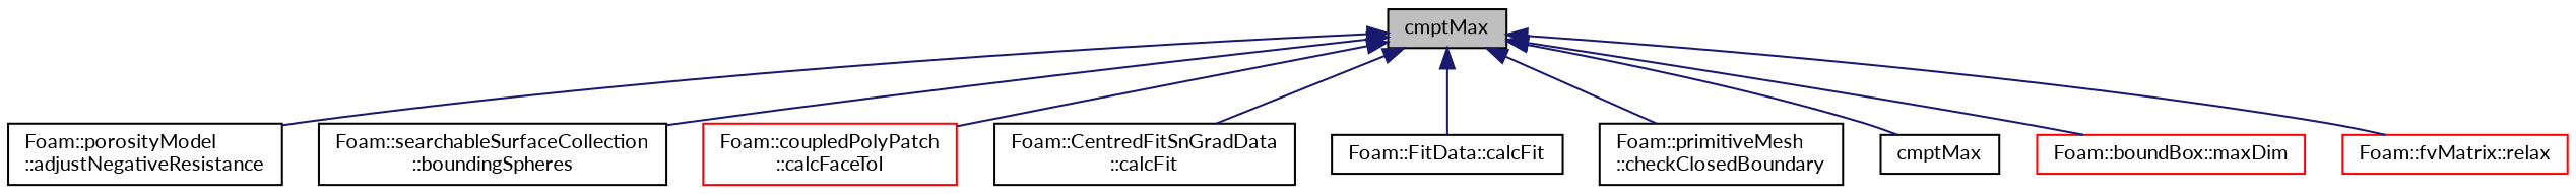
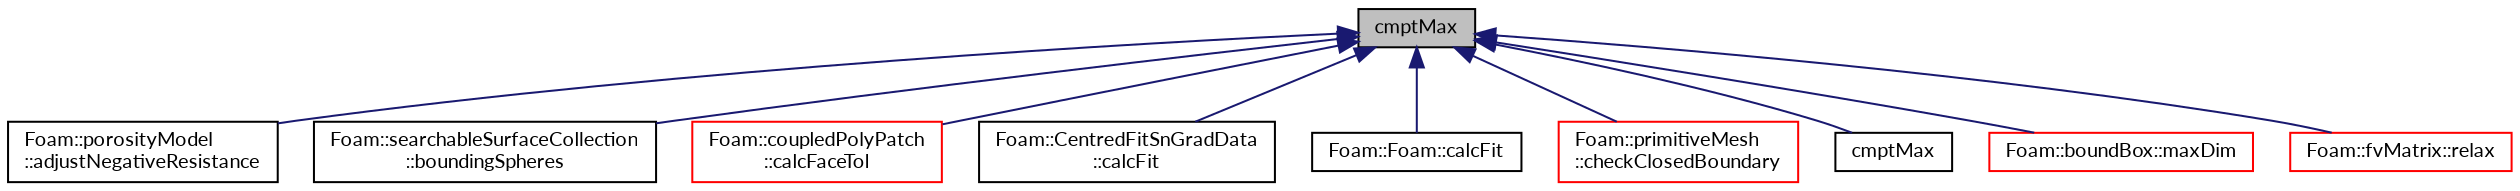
  digraph {
    fontname=Lato
    rankdir=TB
    node [color=black fontname=Lato fontsize=10 shape=record]
    edge [color=midnightblue dir=back fontname=Lato fontsize=10 labelfontname=Helvetica labelfontsize=10 style=solid]
    n1 [fillcolor=grey75 fontcolor=black height=0.2 label=cmptMax style=filled width=0.4]
    n2 [height=0.2 label="Foam::porosityModel\l::adjustNegativeResistance" width=0.4]
    n3 [height=0.2 label="Foam::searchableSurfaceCollection\l::boundingSpheres" width=0.4]
    n4 [color=red height=0.2 label="Foam::coupledPolyPatch\l::calcFaceTol" width=0.4]
    n5 [height=0.2 label="Foam::CentredFitSnGradData\l::calcFit" width=0.4]
-   n6 [height=0.2 label="Foam::FitData::calcFit" width=0.4]
-   n7 [height=0.2 label="Foam::primitiveMesh\l::checkClosedBoundary" width=0.4]
+   n6 [height=0.2 label="Foam::Foam::calcFit" width=0.4]
+   n7 [color=red height=0.2 label="Foam::primitiveMesh\l::checkClosedBoundary" width=0.4]
    n8 [height=0.2 label=cmptMax width=0.4]
    n9 [color=red height=0.2 label="Foam::boundBox::maxDim" width=0.4]
    n10 [color=red height=0.2 label="Foam::fvMatrix::relax" width=0.4]
    n1 -> n2
    n1 -> n3
    n1 -> n4
    n1 -> n5
    n1 -> n6
    n1 -> n7
    n1 -> n8
    n1 -> n9
    n1 -> n10
  }
